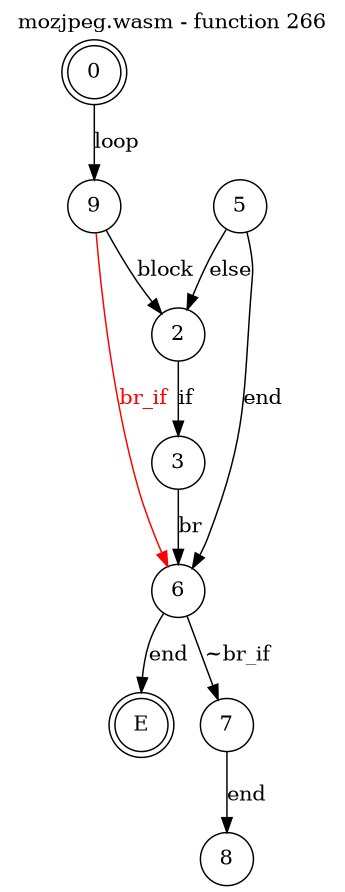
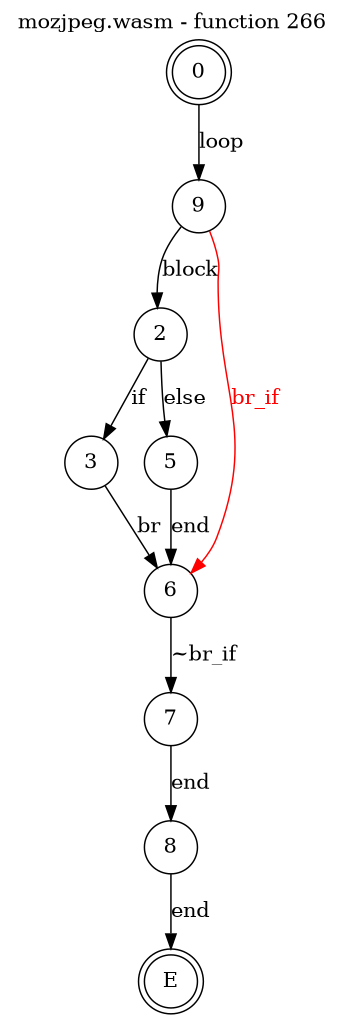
  digraph {
    label="mozjpeg.wasm - function 266"
    labelfontcolor=black
    labelfontname=Helvetica
    labelfontsize=16
    labelloc=t
    node [shape=circle]
    0 [shape=doublecircle]
    n2 [label=9]
    2
    E [shape=doublecircle]
    3
    5
    6
    7
    8
    0 -> n2 [label=loop]
    n2 -> 2 [label=block]
    2 -> 3 [label=if]
-   5 -> 2 [label=else]
+   2 -> 5 [label=else]
    3 -> 6 [label=br]
    5 -> 6 [label=end]
    6 -> n2 [color=red dir=back fontcolor=red label=br_if]
    6 -> 7 [label="~br_if"]
    7 -> 8 [label=end]
-   6 -> E [label=end]
+   8 -> E [label=end]
  }
